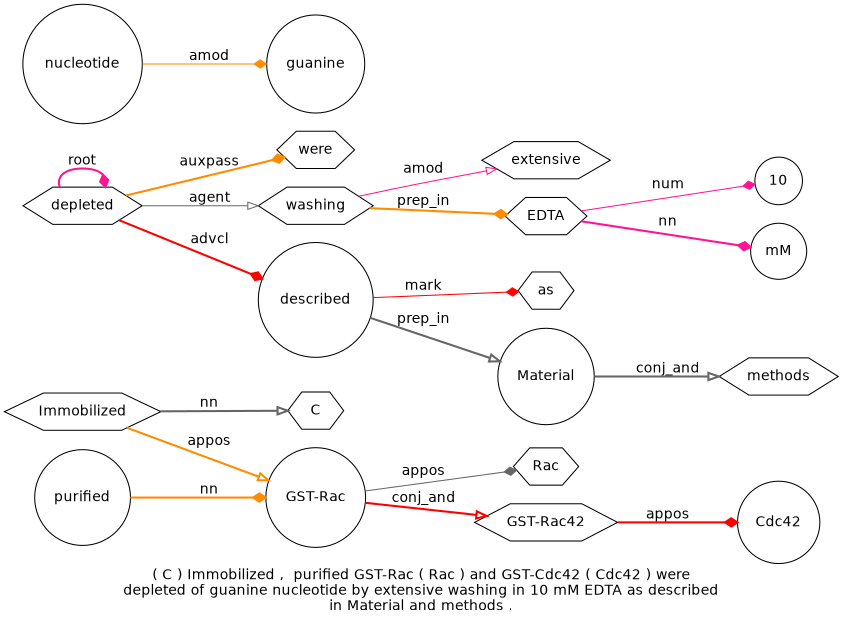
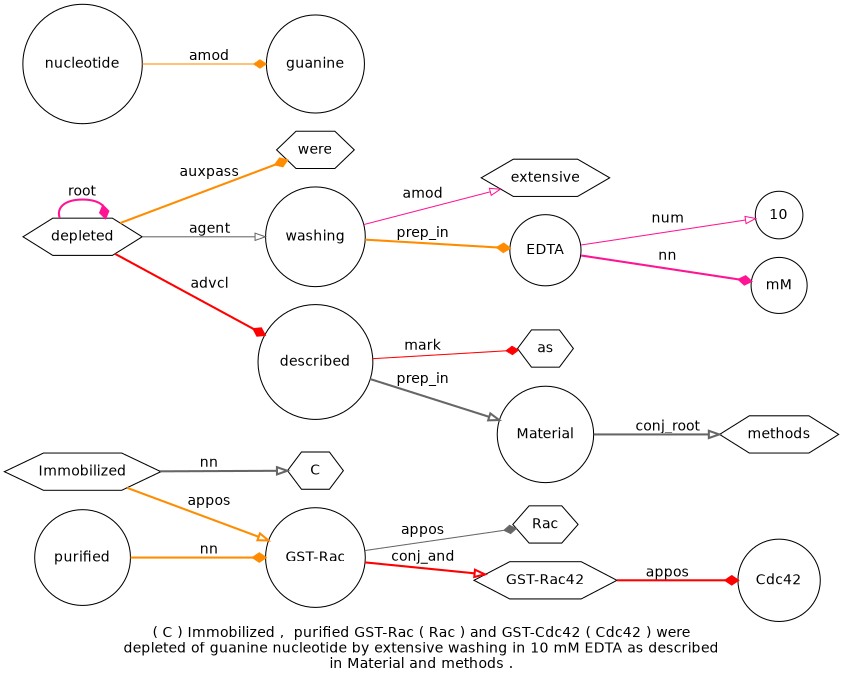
  digraph {
    fontname="DejaVu Sans"
    label="( C ) Immobilized ,  purified GST-Rac ( Rac ) and GST-Cdc42 ( Cdc42 ) were\ndepleted of guanine nucleotide by extensive washing in 10 mM EDTA as described\nin Material and methods ."
    rankdir=LR
    node [fillcolor=white fontname="DejaVu Sans" shape=hexagon style=filled]
    edge [arrowhead=diamond color=gray40 fontname="DejaVu Sans" style=bold]
    n1 [label=Immobilized]
    n2 [label=C]
    n3 [label="GST-Rac" shape=circle]
    n4 [label=Rac]
    n5 [label="GST-Rac42"]
    n6 [label=depleted]
    n7 [label=were]
-   n8 [label=washing]
+   n8 [label=washing shape=circle]
    n9 [label=described shape=circle]
    n10 [label=nucleotide shape=circle]
    n11 [label=guanine shape=circle]
    n12 [label=extensive]
-   n13 [label=EDTA]
+   n13 [label=EDTA shape=circle]
    n14 [label=as]
    n15 [label=Material shape=circle]
    n16 [label=purified shape=circle]
    n17 [label=Cdc42 shape=circle]
    n18 [label=10 shape=circle]
    n19 [label=mM shape=circle]
    n20 [label=methods]
    n1 -> n2 [arrowhead=onormal label=nn]
    n1 -> n3 [arrowhead=onormal color=darkorange label=appos]
    n3 -> n4 [label=appos style=solid]
    n3 -> n5 [arrowhead=onormal color=red label=conj_and]
    n5 -> n17 [color=red label=appos]
    n6 -> n6 [color=deeppink label=root]
    n6 -> n7 [color=darkorange label=auxpass]
    n6 -> n8 [arrowhead=onormal label=agent style=solid]
    n6 -> n9 [color=red label=advcl]
    n8 -> n12 [arrowhead=onormal color=deeppink label=amod style=solid]
    n8 -> n13 [color=darkorange label=prep_in]
    n9 -> n14 [color=red label=mark style=solid]
    n9 -> n15 [arrowhead=onormal label=prep_in]
    n10 -> n11 [color=darkorange label=amod style=solid]
-   n13 -> n18 [color=deeppink label=num style=solid]
+   n13 -> n18 [arrowhead=onormal color=deeppink label=num style=solid]
    n13 -> n19 [color=deeppink label=nn]
-   n15 -> n20 [arrowhead=onormal label=conj_and]
+   n15 -> n20 [arrowhead=onormal label=conj_root]
    n16 -> n3 [color=darkorange label=nn]
  }
